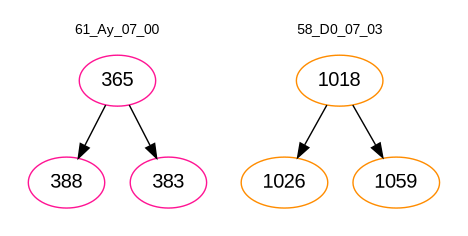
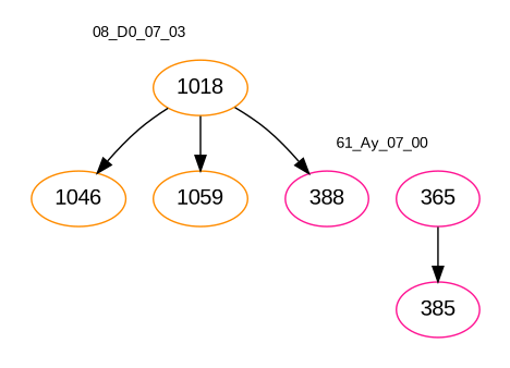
  digraph {
    fontname="Liberation Sans"
    node [color=deeppink fontname="Liberation Sans"]
    edge [color=black fontname="Liberation Sans"]
    n1 [label=365]
    n2 [label=388]
-   n3 [label=383]
+   n3 [label=385]
    n4 [color=darkorange label=1018]
-   n5 [color=darkorange label=1026]
+   n5 [color=darkorange label=1046]
    n6 [color=darkorange label=1059]
    subgraph cluster_1 {
      color=white
      fontsize=10
      label="61_Ay_07_00"
      n1
      n2
      n3
    }
    subgraph cluster_2 {
      color=white
      fontsize=10
-     label="58_D0_07_03"
+     label="08_D0_07_03"
      n4
      n5
      n6
    }
-   n1 -> n2
+   n4 -> n2
    n1 -> n3
    n4 -> n5
    n4 -> n6
  }
